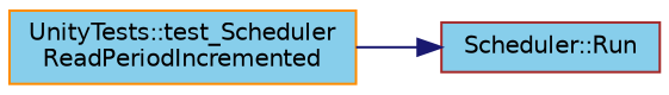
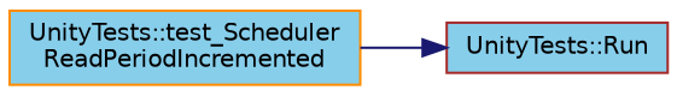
  digraph {
    rankdir=LR
    node [fillcolor=skyblue fontname=Helvetica fontsize=10 shape=record style=filled]
    n1 [color=darkorange fontcolor=black height=0.2 label="UnityTests::test_Scheduler\lReadPeriodIncremented" width=0.4]
-   n2 [color=brown height=0.2 label="Scheduler::Run" width=0.4]
+   n2 [color=brown height=0.2 label="UnityTests::Run" width=0.4]
    n1 -> n2 [color=midnightblue fontname=Helvetica fontsize=10 labelfontname=Helvetica labelfontsize=10 style=solid]
  }
